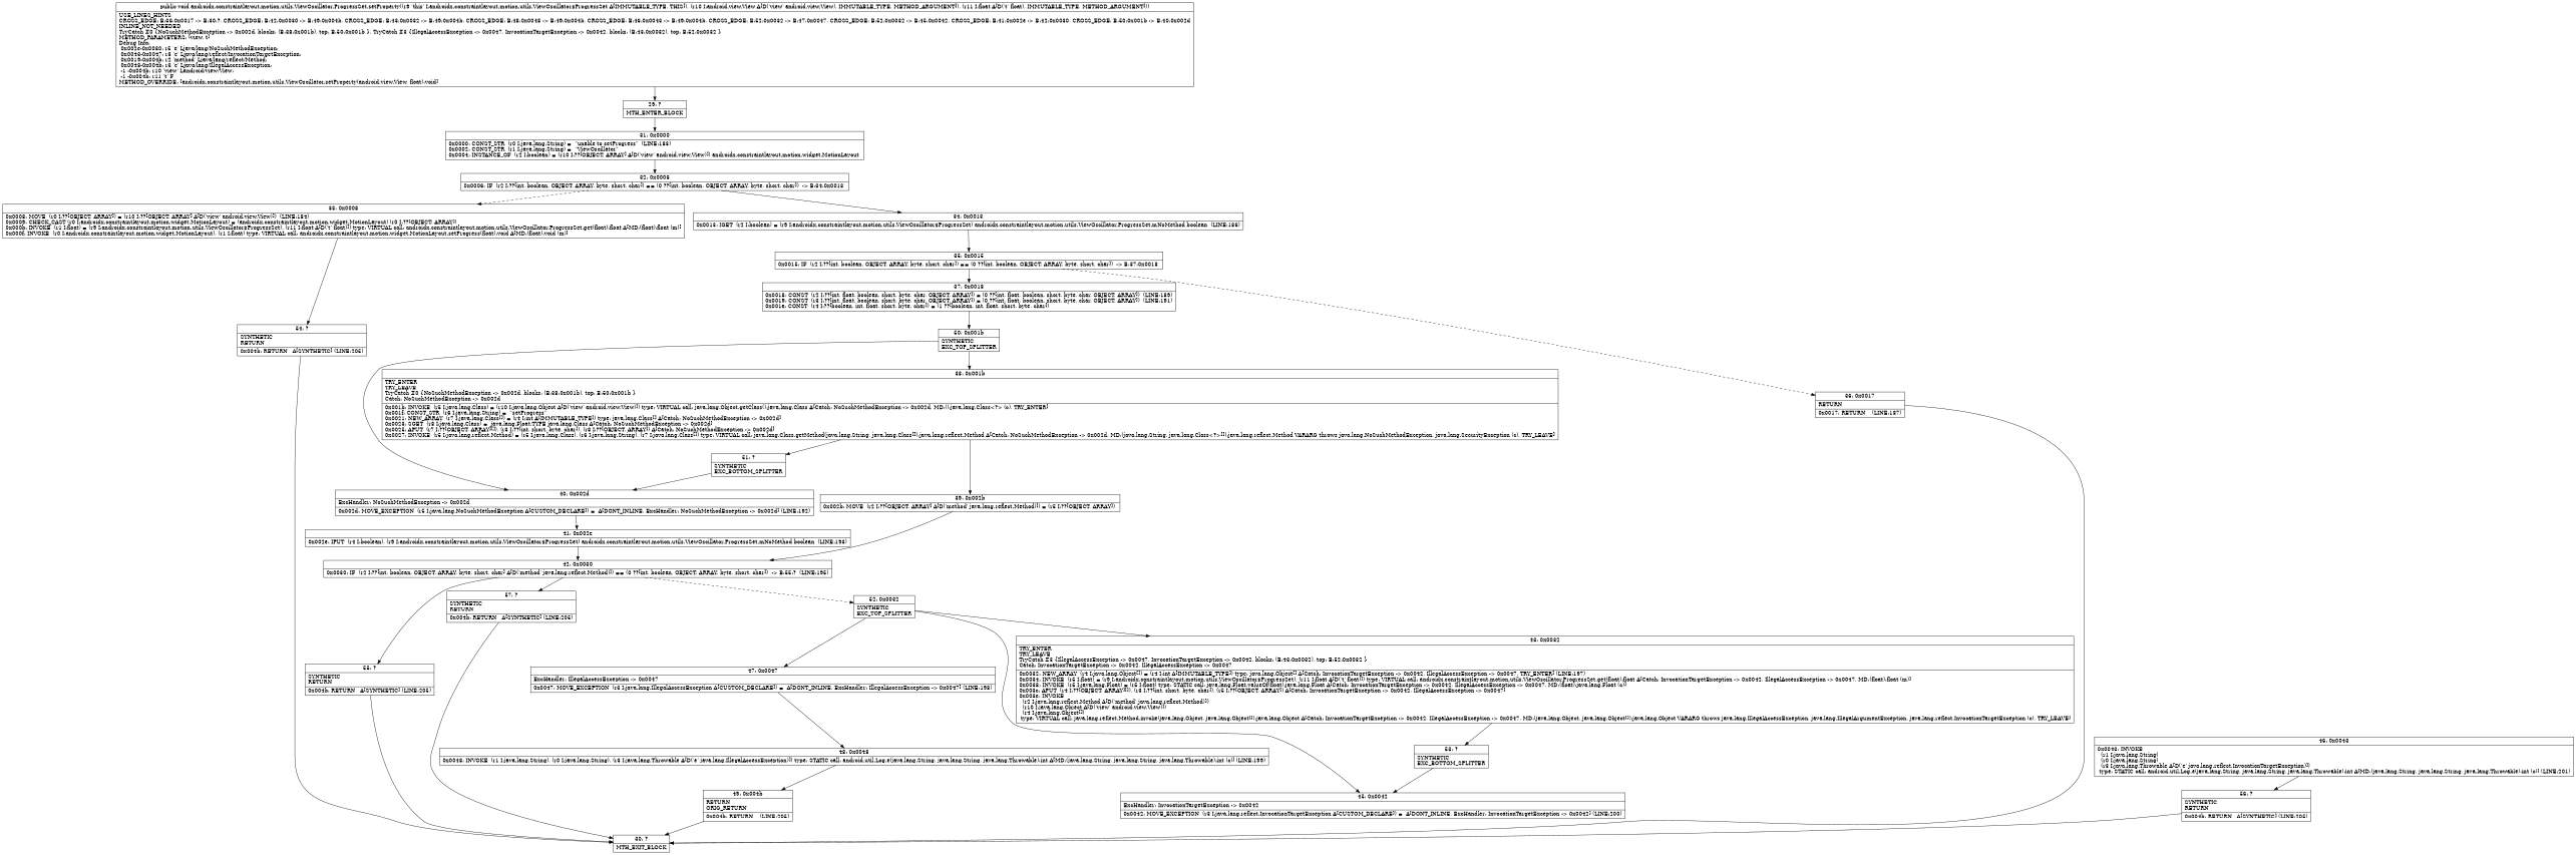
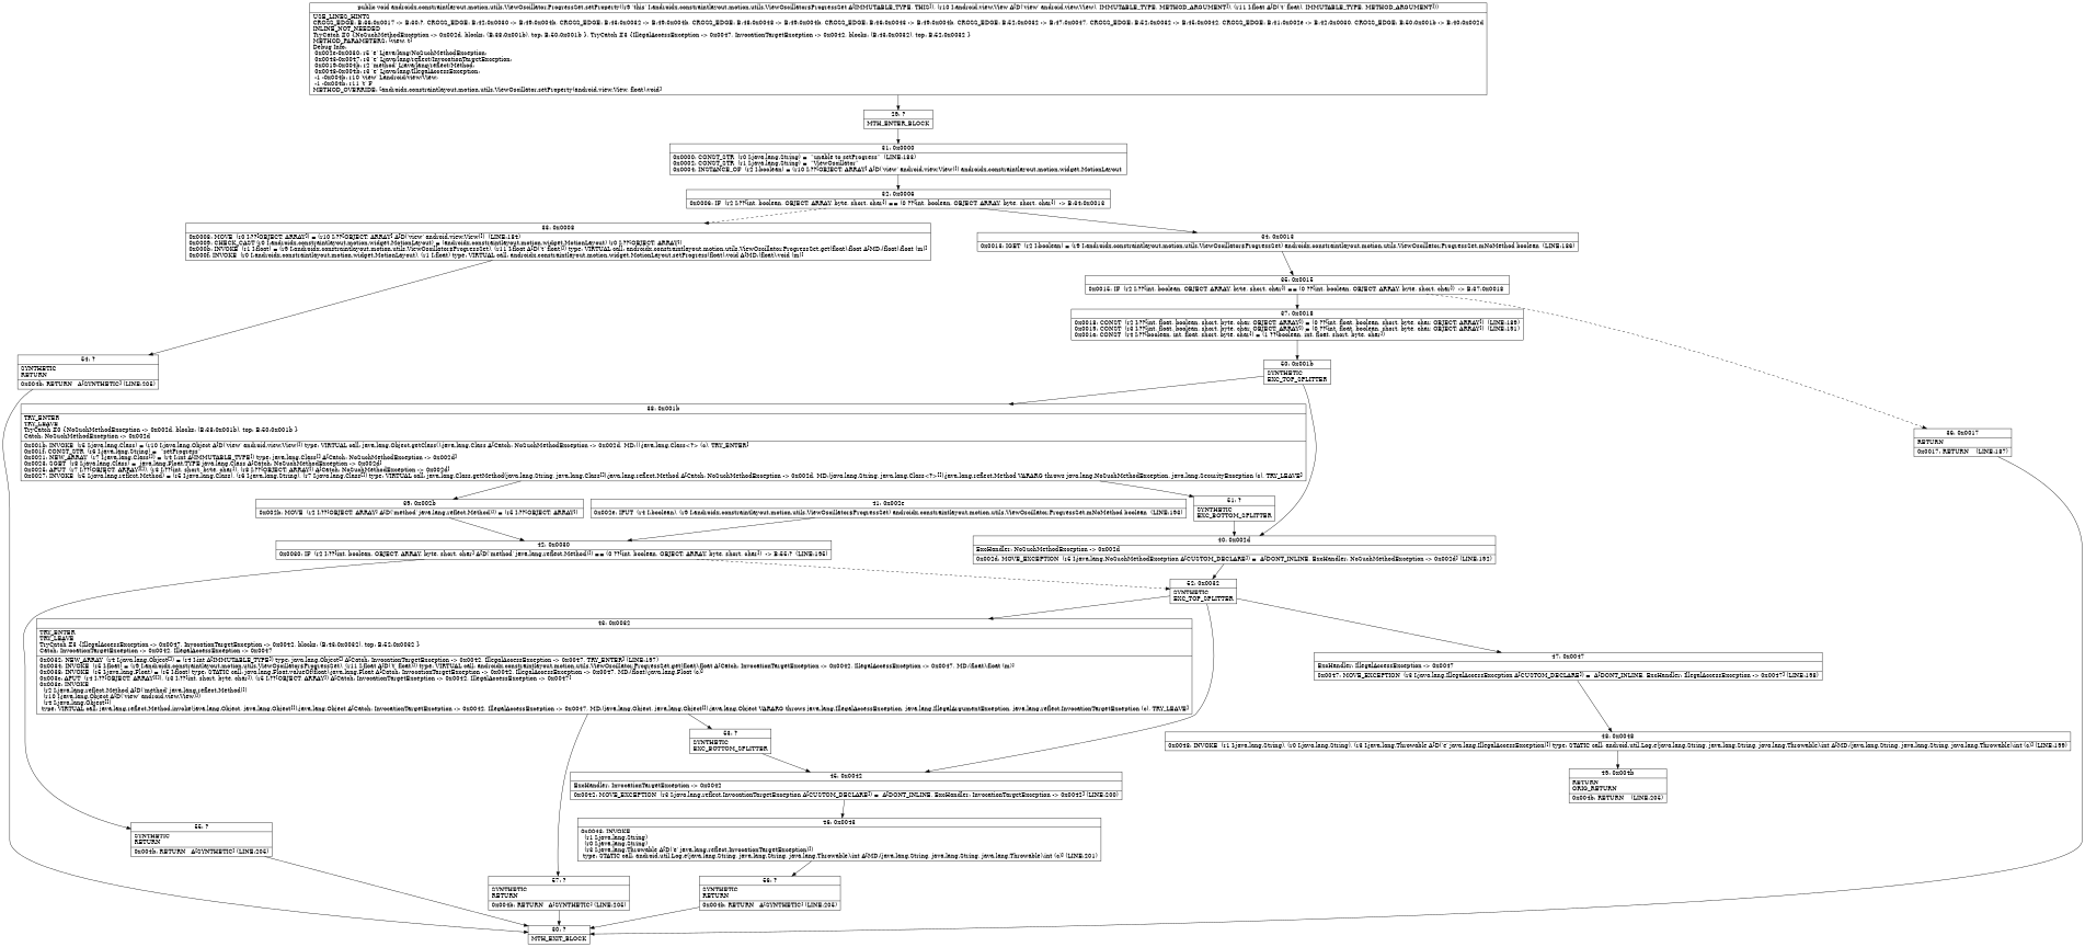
  digraph {
    node [shape=record]
    n1 [label="{29\:\ ?|MTH_ENTER_BLOCK\l}"]
    n2 [label="{31\:\ 0x0000|0x0000: CONST_STR  (r0 I:java.lang.String) =  \"unable to setProgress\"  (LINE:183)\l0x0002: CONST_STR  (r1 I:java.lang.String) =  \"ViewOscillator\" \l0x0004: INSTANCE_OF  (r2 I:boolean) = (r10 I:??[OBJECT, ARRAY] A[D('view' android.view.View)]) androidx.constraintlayout.motion.widget.MotionLayout \l}"]
    n3 [label="{32\:\ 0x0006|0x0006: IF  (r2 I:??[int, boolean, OBJECT, ARRAY, byte, short, char]) == (0 ??[int, boolean, OBJECT, ARRAY, byte, short, char])  \-\> B:34:0x0013 \l}"]
    n4 [label="{33\:\ 0x0008|0x0008: MOVE  (r0 I:??[OBJECT, ARRAY]) = (r10 I:??[OBJECT, ARRAY] A[D('view' android.view.View)])  (LINE:184)\l0x0009: CHECK_CAST (r0 I:androidx.constraintlayout.motion.widget.MotionLayout) = (androidx.constraintlayout.motion.widget.MotionLayout) (r0 I:??[OBJECT, ARRAY]) \l0x000b: INVOKE  (r1 I:float) = (r9 I:androidx.constraintlayout.motion.utils.ViewOscillator$ProgressSet), (r11 I:float A[D('t' float)]) type: VIRTUAL call: androidx.constraintlayout.motion.utils.ViewOscillator.ProgressSet.get(float):float A[MD:(float):float (m)]\l0x000f: INVOKE  (r0 I:androidx.constraintlayout.motion.widget.MotionLayout), (r1 I:float) type: VIRTUAL call: androidx.constraintlayout.motion.widget.MotionLayout.setProgress(float):void A[MD:(float):void (m)]\l}"]
    n5 [label="{34\:\ 0x0013|0x0013: IGET  (r2 I:boolean) = (r9 I:androidx.constraintlayout.motion.utils.ViewOscillator$ProgressSet) androidx.constraintlayout.motion.utils.ViewOscillator.ProgressSet.mNoMethod boolean  (LINE:186)\l}"]
    n6 [label="{54\:\ ?|SYNTHETIC\lRETURN\l|0x004b: RETURN   A[SYNTHETIC] (LINE:205)\l}"]
    n7 [label="{35\:\ 0x0015|0x0015: IF  (r2 I:??[int, boolean, OBJECT, ARRAY, byte, short, char]) == (0 ??[int, boolean, OBJECT, ARRAY, byte, short, char])  \-\> B:37:0x0018 \l}"]
    n8 [label="{30\:\ ?|MTH_EXIT_BLOCK\l}"]
    n9 [label="{36\:\ 0x0017|RETURN\l|0x0017: RETURN    (LINE:187)\l}"]
    n10 [label="{37\:\ 0x0018|0x0018: CONST  (r2 I:??[int, float, boolean, short, byte, char, OBJECT, ARRAY]) = (0 ??[int, float, boolean, short, byte, char, OBJECT, ARRAY])  (LINE:189)\l0x0019: CONST  (r3 I:??[int, float, boolean, short, byte, char, OBJECT, ARRAY]) = (0 ??[int, float, boolean, short, byte, char, OBJECT, ARRAY])  (LINE:191)\l0x001a: CONST  (r4 I:??[boolean, int, float, short, byte, char]) = (1 ??[boolean, int, float, short, byte, char]) \l}"]
    n11 [label="{50\:\ 0x001b|SYNTHETIC\lEXC_TOP_SPLITTER\l}"]
    n12 [label="{38\:\ 0x001b|TRY_ENTER\lTRY_LEAVE\lTryCatch #0 \{NoSuchMethodException \-\> 0x002d, blocks: (B:38:0x001b), top: B:50:0x001b \}\lCatch: NoSuchMethodException \-\> 0x002d\l|0x001b: INVOKE  (r5 I:java.lang.Class) = (r10 I:java.lang.Object A[D('view' android.view.View)]) type: VIRTUAL call: java.lang.Object.getClass():java.lang.Class A[Catch: NoSuchMethodException \-\> 0x002d, MD:():java.lang.Class\<?\> (c), TRY_ENTER]\l0x001f: CONST_STR  (r6 I:java.lang.String) =  \"setProgress\" \l0x0021: NEW_ARRAY  (r7 I:java.lang.Class[]) = (r4 I:int A[IMMUTABLE_TYPE]) type: java.lang.Class[] A[Catch: NoSuchMethodException \-\> 0x002d]\l0x0023: SGET  (r8 I:java.lang.Class) =  java.lang.Float.TYPE java.lang.Class A[Catch: NoSuchMethodException \-\> 0x002d]\l0x0025: APUT  (r7 I:??[OBJECT, ARRAY][]), (r3 I:??[int, short, byte, char]), (r8 I:??[OBJECT, ARRAY]) A[Catch: NoSuchMethodException \-\> 0x002d]\l0x0027: INVOKE  (r5 I:java.lang.reflect.Method) = (r5 I:java.lang.Class), (r6 I:java.lang.String), (r7 I:java.lang.Class[]) type: VIRTUAL call: java.lang.Class.getMethod(java.lang.String, java.lang.Class[]):java.lang.reflect.Method A[Catch: NoSuchMethodException \-\> 0x002d, MD:(java.lang.String, java.lang.Class\<?\>[]):java.lang.reflect.Method VARARG throws java.lang.NoSuchMethodException, java.lang.SecurityException (c), TRY_LEAVE]\l}"]
    n13 [label="{40\:\ 0x002d|ExcHandler: NoSuchMethodException \-\> 0x002d\l|0x002d: MOVE_EXCEPTION  (r5 I:java.lang.NoSuchMethodException A[CUSTOM_DECLARE]) =  A[DONT_INLINE, ExcHandler: NoSuchMethodException \-\> 0x002d] (LINE:192)\l}"]
    n14 [label="{39\:\ 0x002b|0x002b: MOVE  (r2 I:??[OBJECT, ARRAY] A[D('method' java.lang.reflect.Method)]) = (r5 I:??[OBJECT, ARRAY]) \l}"]
    n15 [label="{51\:\ ?|SYNTHETIC\lEXC_BOTTOM_SPLITTER\l}"]
    n16 [label="{41\:\ 0x002e|0x002e: IPUT  (r4 I:boolean), (r9 I:androidx.constraintlayout.motion.utils.ViewOscillator$ProgressSet) androidx.constraintlayout.motion.utils.ViewOscillator.ProgressSet.mNoMethod boolean  (LINE:193)\l}"]
    n17 [label="{42\:\ 0x0030|0x0030: IF  (r2 I:??[int, boolean, OBJECT, ARRAY, byte, short, char] A[D('method' java.lang.reflect.Method)]) == (0 ??[int, boolean, OBJECT, ARRAY, byte, short, char])  \-\> B:55:?  (LINE:195)\l}"]
    n18 [label="{52\:\ 0x0032|SYNTHETIC\lEXC_TOP_SPLITTER\l}"]
    n19 [label="{55\:\ ?|SYNTHETIC\lRETURN\l|0x004b: RETURN   A[SYNTHETIC] (LINE:205)\l}"]
    n20 [label="{43\:\ 0x0032|TRY_ENTER\lTRY_LEAVE\lTryCatch #3 \{IllegalAccessException \-\> 0x0047, InvocationTargetException \-\> 0x0042, blocks: (B:43:0x0032), top: B:52:0x0032 \}\lCatch: InvocationTargetException \-\> 0x0042, IllegalAccessException \-\> 0x0047\l|0x0032: NEW_ARRAY  (r4 I:java.lang.Object[]) = (r4 I:int A[IMMUTABLE_TYPE]) type: java.lang.Object[] A[Catch: InvocationTargetException \-\> 0x0042, IllegalAccessException \-\> 0x0047, TRY_ENTER] (LINE:197)\l0x0034: INVOKE  (r5 I:float) = (r9 I:androidx.constraintlayout.motion.utils.ViewOscillator$ProgressSet), (r11 I:float A[D('t' float)]) type: VIRTUAL call: androidx.constraintlayout.motion.utils.ViewOscillator.ProgressSet.get(float):float A[Catch: InvocationTargetException \-\> 0x0042, IllegalAccessException \-\> 0x0047, MD:(float):float (m)]\l0x0038: INVOKE  (r5 I:java.lang.Float) = (r5 I:float) type: STATIC call: java.lang.Float.valueOf(float):java.lang.Float A[Catch: InvocationTargetException \-\> 0x0042, IllegalAccessException \-\> 0x0047, MD:(float):java.lang.Float (c)]\l0x003c: APUT  (r4 I:??[OBJECT, ARRAY][]), (r3 I:??[int, short, byte, char]), (r5 I:??[OBJECT, ARRAY]) A[Catch: InvocationTargetException \-\> 0x0042, IllegalAccessException \-\> 0x0047]\l0x003e: INVOKE  \l  (r2 I:java.lang.reflect.Method A[D('method' java.lang.reflect.Method)])\l  (r10 I:java.lang.Object A[D('view' android.view.View)])\l  (r4 I:java.lang.Object[])\l type: VIRTUAL call: java.lang.reflect.Method.invoke(java.lang.Object, java.lang.Object[]):java.lang.Object A[Catch: InvocationTargetException \-\> 0x0042, IllegalAccessException \-\> 0x0047, MD:(java.lang.Object, java.lang.Object[]):java.lang.Object VARARG throws java.lang.IllegalAccessException, java.lang.IllegalArgumentException, java.lang.reflect.InvocationTargetException (c), TRY_LEAVE]\l}"]
    n21 [label="{47\:\ 0x0047|ExcHandler: IllegalAccessException \-\> 0x0047\l|0x0047: MOVE_EXCEPTION  (r3 I:java.lang.IllegalAccessException A[CUSTOM_DECLARE]) =  A[DONT_INLINE, ExcHandler: IllegalAccessException \-\> 0x0047] (LINE:198)\l}"]
    n22 [label="{45\:\ 0x0042|ExcHandler: InvocationTargetException \-\> 0x0042\l|0x0042: MOVE_EXCEPTION  (r3 I:java.lang.reflect.InvocationTargetException A[CUSTOM_DECLARE]) =  A[DONT_INLINE, ExcHandler: InvocationTargetException \-\> 0x0042] (LINE:200)\l}"]
    n23 [label="{53\:\ ?|SYNTHETIC\lEXC_BOTTOM_SPLITTER\l}"]
    n24 [label="{57\:\ ?|SYNTHETIC\lRETURN\l|0x004b: RETURN   A[SYNTHETIC] (LINE:205)\l}"]
    n25 [label="{48\:\ 0x0048|0x0048: INVOKE  (r1 I:java.lang.String), (r0 I:java.lang.String), (r3 I:java.lang.Throwable A[D('e' java.lang.IllegalAccessException)]) type: STATIC call: android.util.Log.e(java.lang.String, java.lang.String, java.lang.Throwable):int A[MD:(java.lang.String, java.lang.String, java.lang.Throwable):int (c)] (LINE:199)\l}"]
    n26 [label="{46\:\ 0x0043|0x0043: INVOKE  \l  (r1 I:java.lang.String)\l  (r0 I:java.lang.String)\l  (r3 I:java.lang.Throwable A[D('e' java.lang.reflect.InvocationTargetException)])\l type: STATIC call: android.util.Log.e(java.lang.String, java.lang.String, java.lang.Throwable):int A[MD:(java.lang.String, java.lang.String, java.lang.Throwable):int (c)] (LINE:201)\l}"]
    n27 [label="{49\:\ 0x004b|RETURN\lORIG_RETURN\l|0x004b: RETURN    (LINE:205)\l}"]
    n28 [label="{56\:\ ?|SYNTHETIC\lRETURN\l|0x004b: RETURN   A[SYNTHETIC] (LINE:205)\l}"]
    n29 [label="{public void androidx.constraintlayout.motion.utils.ViewOscillator.ProgressSet.setProperty((r9 'this' I:androidx.constraintlayout.motion.utils.ViewOscillator$ProgressSet A[IMMUTABLE_TYPE, THIS]), (r10 I:android.view.View A[D('view' android.view.View), IMMUTABLE_TYPE, METHOD_ARGUMENT]), (r11 I:float A[D('t' float), IMMUTABLE_TYPE, METHOD_ARGUMENT]))  | USE_LINES_HINTS\lCROSS_EDGE: B:36:0x0017 \-\> B:30:?, CROSS_EDGE: B:42:0x0030 \-\> B:49:0x004b, CROSS_EDGE: B:43:0x0032 \-\> B:49:0x004b, CROSS_EDGE: B:48:0x0048 \-\> B:49:0x004b, CROSS_EDGE: B:46:0x0043 \-\> B:49:0x004b, CROSS_EDGE: B:52:0x0032 \-\> B:47:0x0047, CROSS_EDGE: B:52:0x0032 \-\> B:45:0x0042, CROSS_EDGE: B:41:0x002e \-\> B:42:0x0030, CROSS_EDGE: B:50:0x001b \-\> B:40:0x002d\lINLINE_NOT_NEEDED\lTryCatch #0 \{NoSuchMethodException \-\> 0x002d, blocks: (B:38:0x001b), top: B:50:0x001b \}, TryCatch #3 \{IllegalAccessException \-\> 0x0047, InvocationTargetException \-\> 0x0042, blocks: (B:43:0x0032), top: B:52:0x0032 \}\lMETHOD_PARAMETERS: [view, t]\lDebug Info:\l  0x002e\-0x0030: r5 'e' Ljava\/lang\/NoSuchMethodException;\l  0x0043\-0x0047: r3 'e' Ljava\/lang\/reflect\/InvocationTargetException;\l  0x0019\-0x004b: r2 'method' Ljava\/lang\/reflect\/Method;\l  0x0048\-0x004b: r3 'e' Ljava\/lang\/IllegalAccessException;\l  \-1 \-0x004b: r10 'view' Landroid\/view\/View;\l  \-1 \-0x004b: r11 't' F\lMETHOD_OVERRIDE: [androidx.constraintlayout.motion.utils.ViewOscillator.setProperty(android.view.View, float):void]\l}"]
    n1 -> n2
    n2 -> n3
    n3 -> n4 [style=dashed]
    n3 -> n5
    n4 -> n6
    n5 -> n7
    n6 -> n8
    n7 -> n9 [style=dashed]
    n7 -> n10
    n9 -> n8
    n10 -> n11
    n11 -> n12
    n11 -> n13
    n12 -> n14
    n12 -> n15
-   n13 -> n16
+   n13 -> n18
    n14 -> n17
    n15 -> n13
    n16 -> n17
    n17 -> n18 [style=dashed]
    n17 -> n19
    n18 -> n20
    n18 -> n21
    n18 -> n22
    n19 -> n8
    n20 -> n23
-   n17 -> n24
+   n20 -> n24
    n21 -> n25
+   n22 -> n26
    n23 -> n22
    n24 -> n8
    n25 -> n27
    n26 -> n28
-   n27 -> n8
    n28 -> n8
    n29 -> n1
  }
